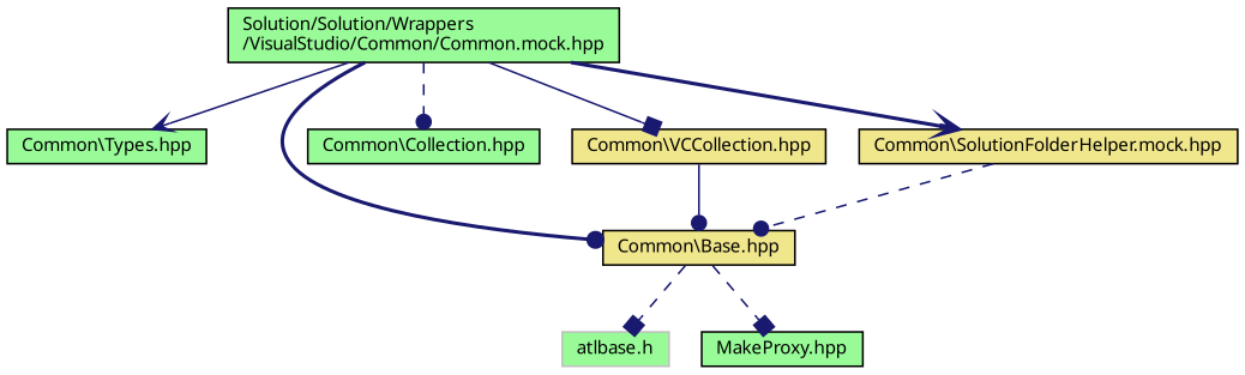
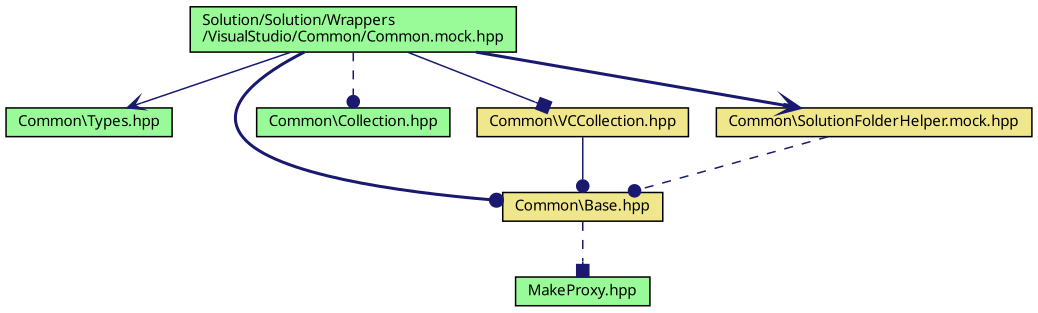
  digraph {
    node [color=black fillcolor=palegreen fontname=Verdana fontsize=10 shape=record style=filled]
    edge [color=midnightblue fontname=Verdana fontsize=10 labelfontname=Verdana labelfontsize=10 style=dashed arrowhead=dot]
    n1 [fontcolor=black height=0.2 label="Solution/Solution/Wrappers\l/VisualStudio/Common/Common.mock.hpp" width=0.4]
    n2 [height=0.2 label="Common\\Types.hpp" width=0.4]
    n3 [fillcolor=khaki height=0.2 label="Common\\Base.hpp" width=0.4]
    n4 [height=0.2 label="Common\\Collection.hpp" width=0.4]
    n5 [fillcolor=khaki height=0.2 label="Common\\VCCollection.hpp" width=0.4]
    n6 [fillcolor=khaki height=0.2 label="Common\\SolutionFolderHelper.mock.hpp" width=0.4]
-   n7 [color=grey75 height=0.2 label="atlbase.h" width=0.4]
    n8 [height=0.2 label="MakeProxy.hpp" width=0.4]
    n1 -> n2 [style=solid arrowhead=vee]
    n1 -> n3 [style=bold]
    n1 -> n4
    n1 -> n5 [style=solid arrowhead=box]
    n1 -> n6 [style=bold arrowhead=vee]
-   n3 -> n7 [arrowhead=box]
    n3 -> n8 [arrowhead=box]
    n5 -> n3 [style=solid]
    n6 -> n3
  }
